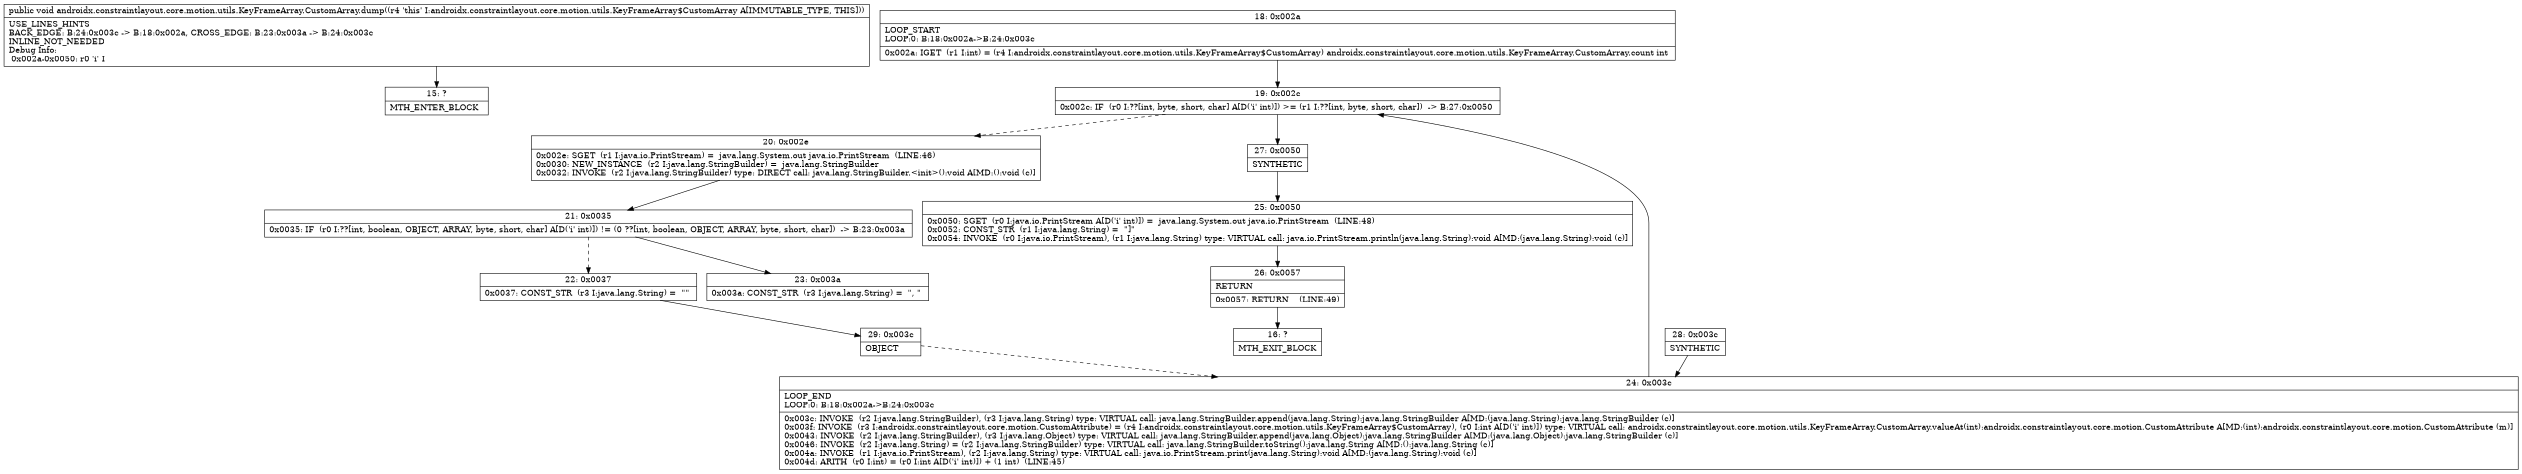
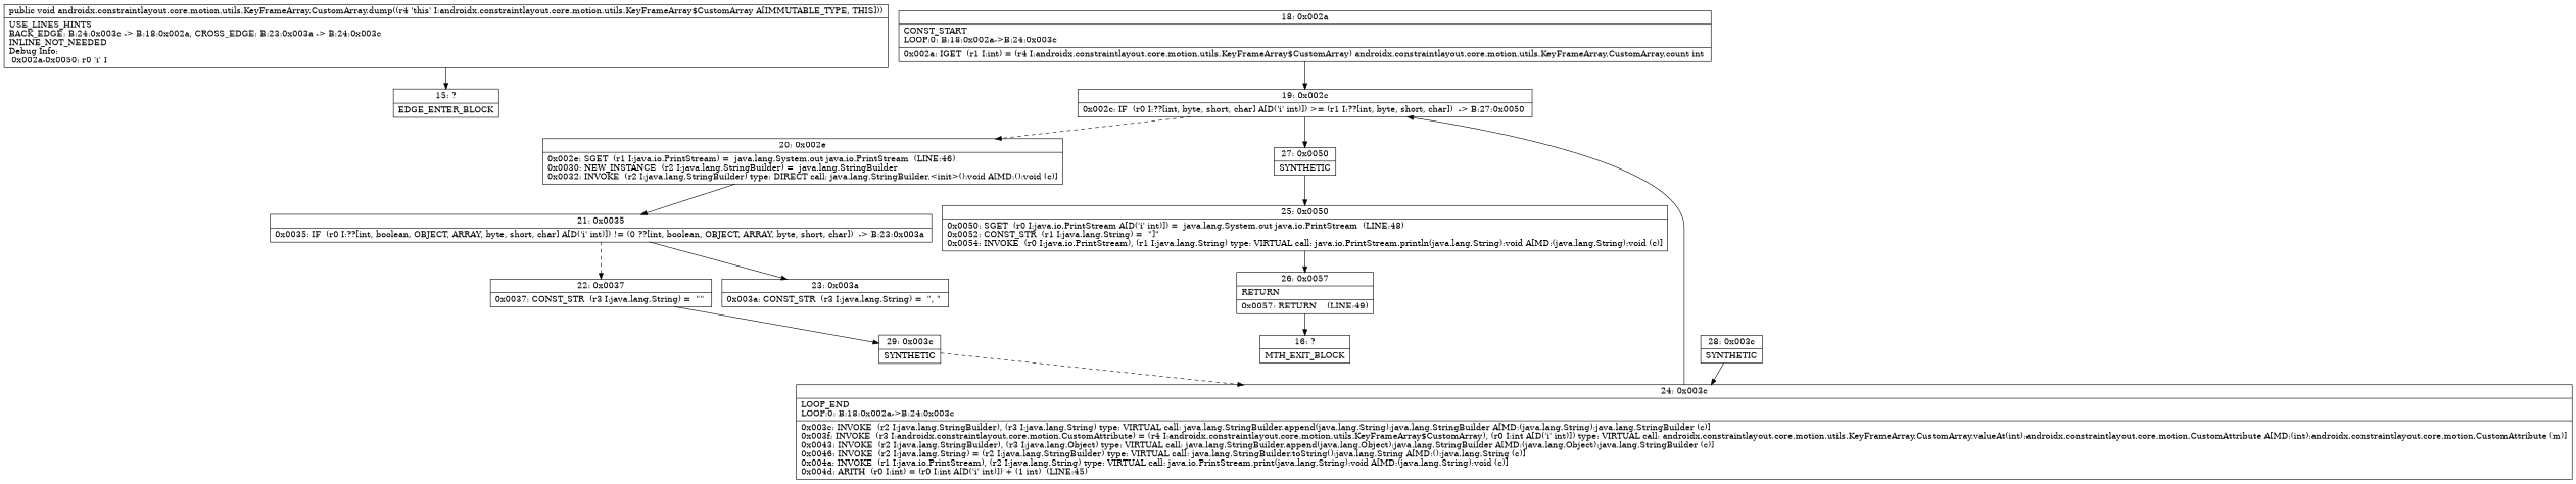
  digraph {
    node [shape=record]
-   n1 [label="{15\:\ ?|MTH_ENTER_BLOCK\l}"]
-   n2 [label="{18\:\ 0x002a|LOOP_START\lLOOP:0: B:18:0x002a\-\>B:24:0x003c\l|0x002a: IGET  (r1 I:int) = (r4 I:androidx.constraintlayout.core.motion.utils.KeyFrameArray$CustomArray) androidx.constraintlayout.core.motion.utils.KeyFrameArray.CustomArray.count int \l}"]
+   n1 [label="{15\:\ ?|EDGE_ENTER_BLOCK\l}"]
+   n2 [label="{18\:\ 0x002a|CONST_START\lLOOP:0: B:18:0x002a\-\>B:24:0x003c\l|0x002a: IGET  (r1 I:int) = (r4 I:androidx.constraintlayout.core.motion.utils.KeyFrameArray$CustomArray) androidx.constraintlayout.core.motion.utils.KeyFrameArray.CustomArray.count int \l}"]
    n3 [label="{19\:\ 0x002c|0x002c: IF  (r0 I:??[int, byte, short, char] A[D('i' int)]) \>= (r1 I:??[int, byte, short, char])  \-\> B:27:0x0050 \l}"]
    n4 [label="{20\:\ 0x002e|0x002e: SGET  (r1 I:java.io.PrintStream) =  java.lang.System.out java.io.PrintStream  (LINE:46)\l0x0030: NEW_INSTANCE  (r2 I:java.lang.StringBuilder) =  java.lang.StringBuilder \l0x0032: INVOKE  (r2 I:java.lang.StringBuilder) type: DIRECT call: java.lang.StringBuilder.\<init\>():void A[MD:():void (c)]\l}"]
    n5 [label="{27\:\ 0x0050|SYNTHETIC\l}"]
    n6 [label="{21\:\ 0x0035|0x0035: IF  (r0 I:??[int, boolean, OBJECT, ARRAY, byte, short, char] A[D('i' int)]) != (0 ??[int, boolean, OBJECT, ARRAY, byte, short, char])  \-\> B:23:0x003a \l}"]
    n7 [label="{25\:\ 0x0050|0x0050: SGET  (r0 I:java.io.PrintStream A[D('i' int)]) =  java.lang.System.out java.io.PrintStream  (LINE:48)\l0x0052: CONST_STR  (r1 I:java.lang.String) =  \"]\" \l0x0054: INVOKE  (r0 I:java.io.PrintStream), (r1 I:java.lang.String) type: VIRTUAL call: java.io.PrintStream.println(java.lang.String):void A[MD:(java.lang.String):void (c)]\l}"]
    n8 [label="{22\:\ 0x0037|0x0037: CONST_STR  (r3 I:java.lang.String) =  \"\" \l}"]
    n9 [label="{23\:\ 0x003a|0x003a: CONST_STR  (r3 I:java.lang.String) =  \", \" \l}"]
-   n10 [label="{29\:\ 0x003c|OBJECT\l}"]
+   n10 [label="{29\:\ 0x003c|SYNTHETIC\l}"]
    n11 [label="{24\:\ 0x003c|LOOP_END\lLOOP:0: B:18:0x002a\-\>B:24:0x003c\l|0x003c: INVOKE  (r2 I:java.lang.StringBuilder), (r3 I:java.lang.String) type: VIRTUAL call: java.lang.StringBuilder.append(java.lang.String):java.lang.StringBuilder A[MD:(java.lang.String):java.lang.StringBuilder (c)]\l0x003f: INVOKE  (r3 I:androidx.constraintlayout.core.motion.CustomAttribute) = (r4 I:androidx.constraintlayout.core.motion.utils.KeyFrameArray$CustomArray), (r0 I:int A[D('i' int)]) type: VIRTUAL call: androidx.constraintlayout.core.motion.utils.KeyFrameArray.CustomArray.valueAt(int):androidx.constraintlayout.core.motion.CustomAttribute A[MD:(int):androidx.constraintlayout.core.motion.CustomAttribute (m)]\l0x0043: INVOKE  (r2 I:java.lang.StringBuilder), (r3 I:java.lang.Object) type: VIRTUAL call: java.lang.StringBuilder.append(java.lang.Object):java.lang.StringBuilder A[MD:(java.lang.Object):java.lang.StringBuilder (c)]\l0x0046: INVOKE  (r2 I:java.lang.String) = (r2 I:java.lang.StringBuilder) type: VIRTUAL call: java.lang.StringBuilder.toString():java.lang.String A[MD:():java.lang.String (c)]\l0x004a: INVOKE  (r1 I:java.io.PrintStream), (r2 I:java.lang.String) type: VIRTUAL call: java.io.PrintStream.print(java.lang.String):void A[MD:(java.lang.String):void (c)]\l0x004d: ARITH  (r0 I:int) = (r0 I:int A[D('i' int)]) + (1 int)  (LINE:45)\l}"]
    n12 [label="{28\:\ 0x003c|SYNTHETIC\l}"]
    n13 [label="{26\:\ 0x0057|RETURN\l|0x0057: RETURN    (LINE:49)\l}"]
    n14 [label="{16\:\ ?|MTH_EXIT_BLOCK\l}"]
    n15 [label="{public void androidx.constraintlayout.core.motion.utils.KeyFrameArray.CustomArray.dump((r4 'this' I:androidx.constraintlayout.core.motion.utils.KeyFrameArray$CustomArray A[IMMUTABLE_TYPE, THIS]))  | USE_LINES_HINTS\lBACK_EDGE: B:24:0x003c \-\> B:18:0x002a, CROSS_EDGE: B:23:0x003a \-\> B:24:0x003c\lINLINE_NOT_NEEDED\lDebug Info:\l  0x002a\-0x0050: r0 'i' I\l}"]
    n2 -> n3
    n3 -> n4 [style=dashed]
    n3 -> n5
    n4 -> n6
    n5 -> n7
    n6 -> n8 [style=dashed]
    n6 -> n9
    n7 -> n13
    n8 -> n10
    n10 -> n11 [style=dashed]
    n11 -> n3
    n12 -> n11
    n13 -> n14
    n15 -> n1
  }
